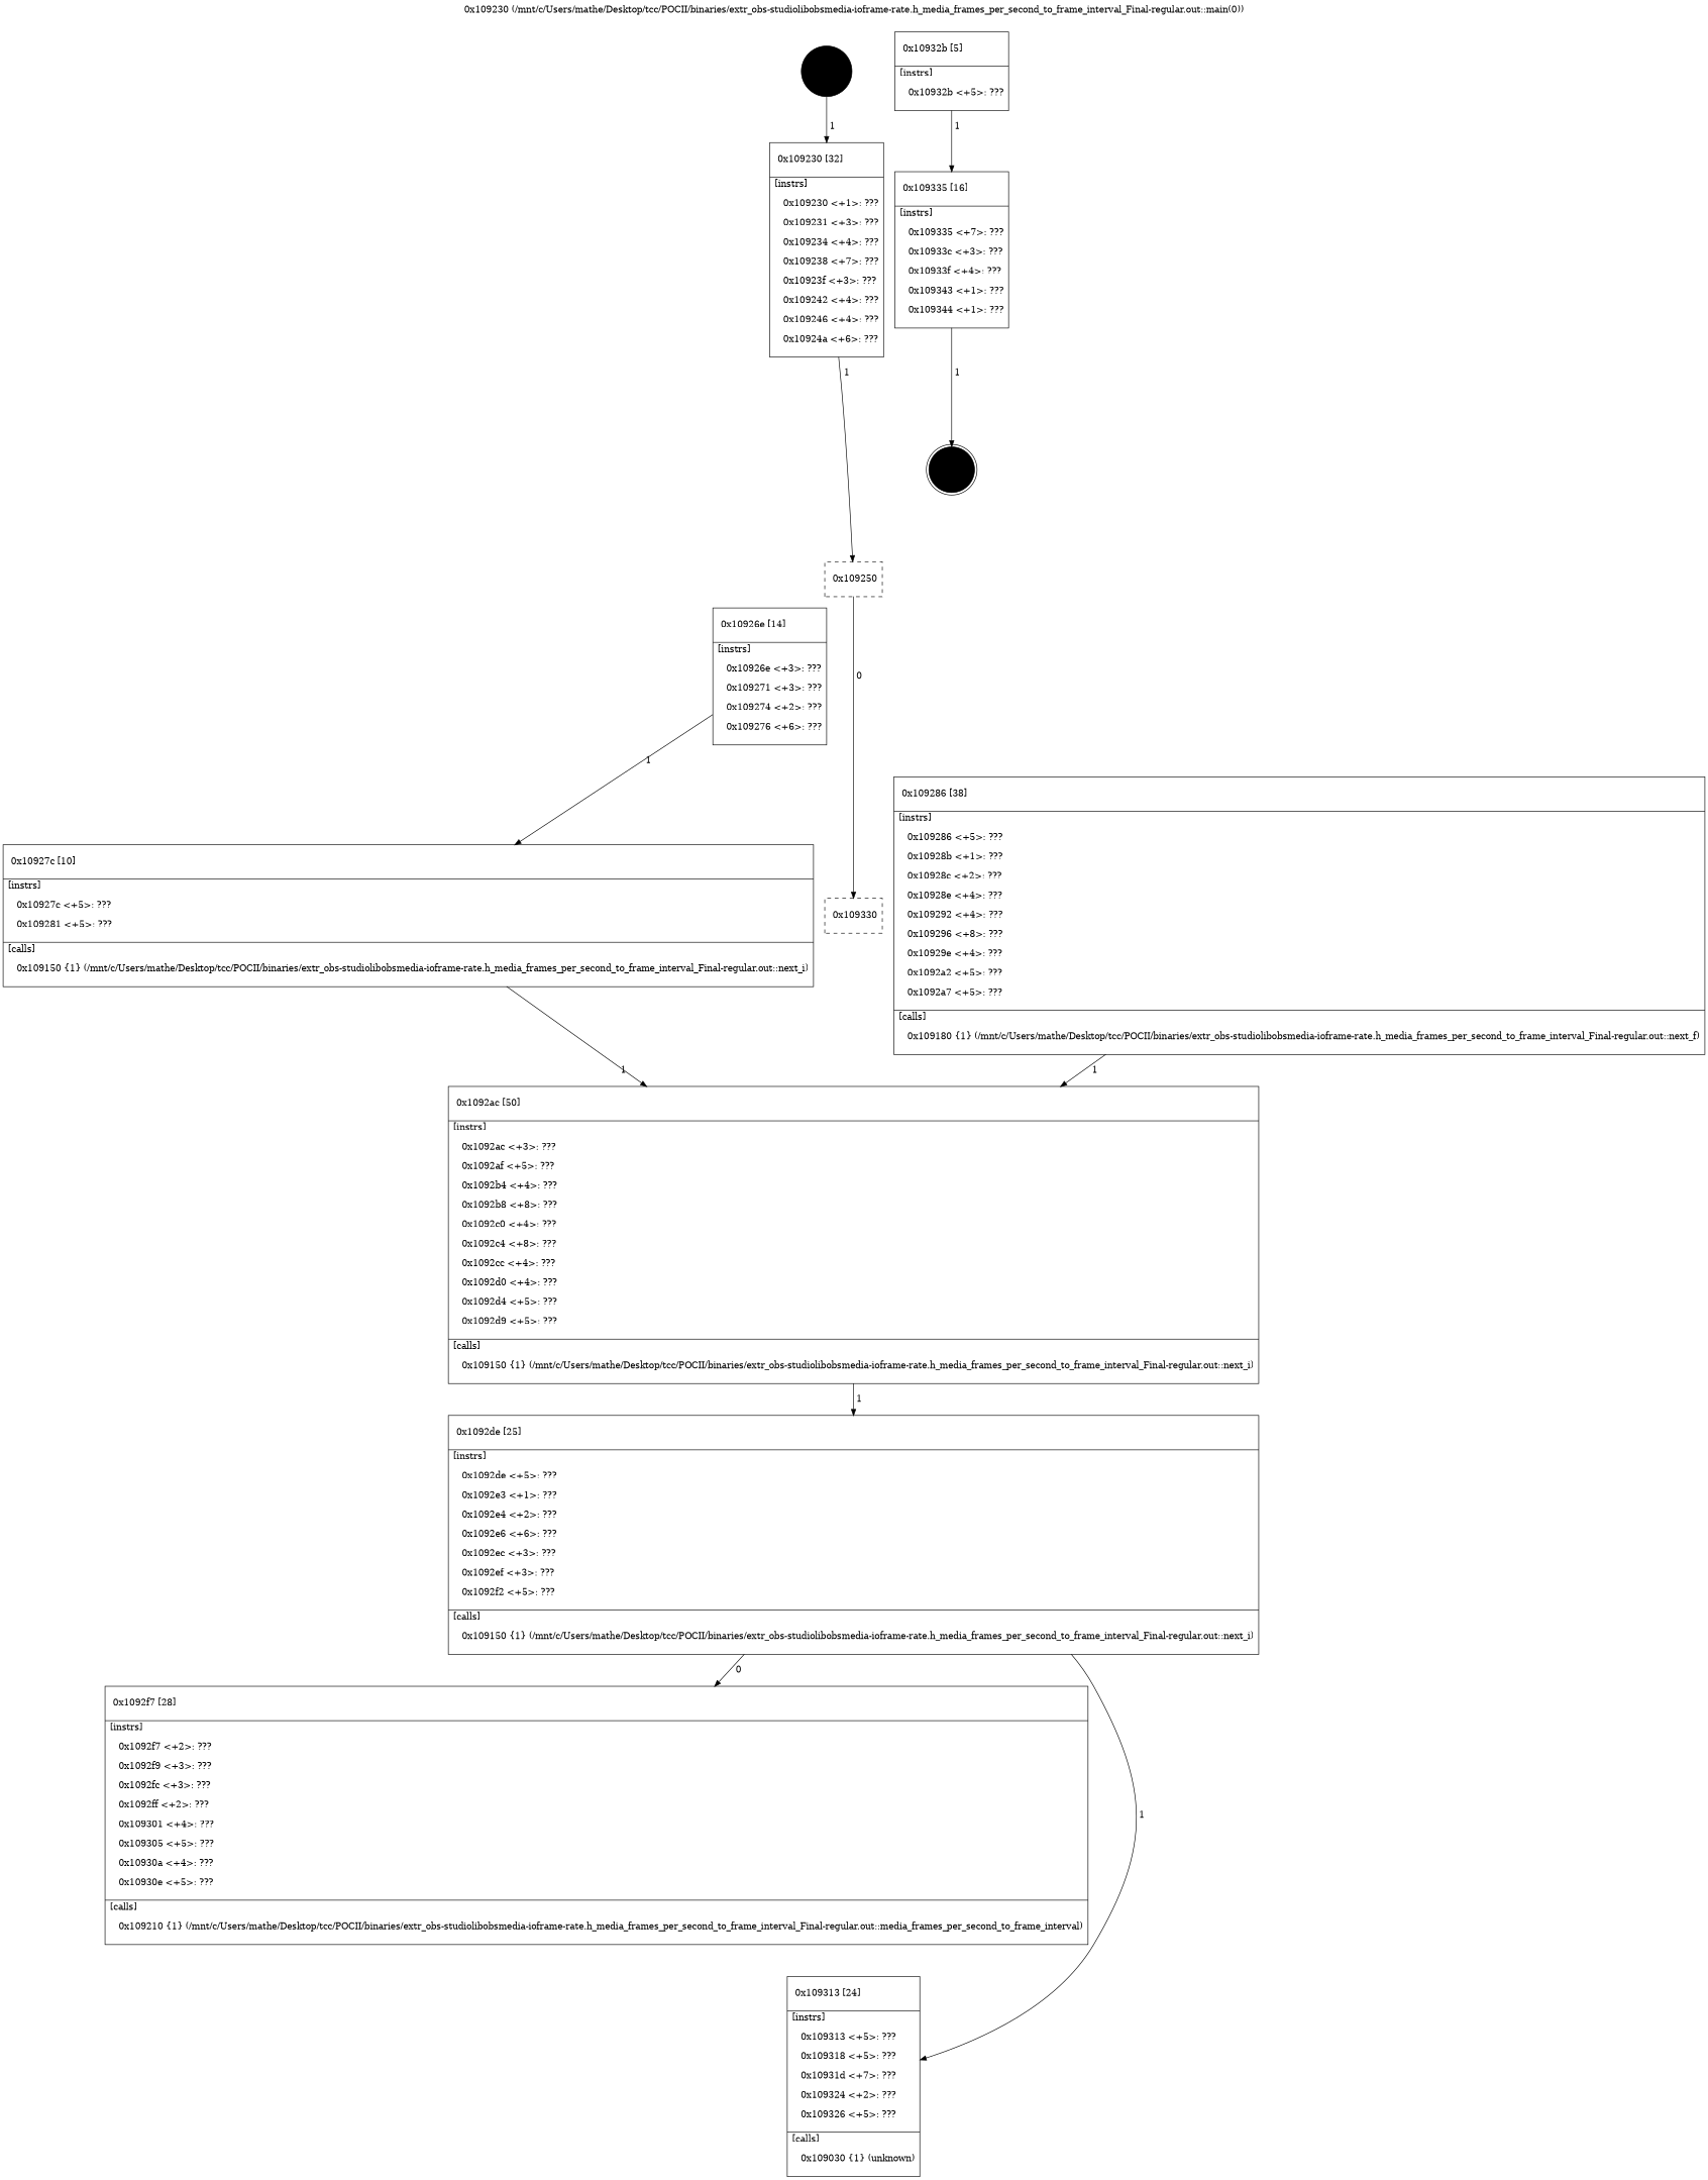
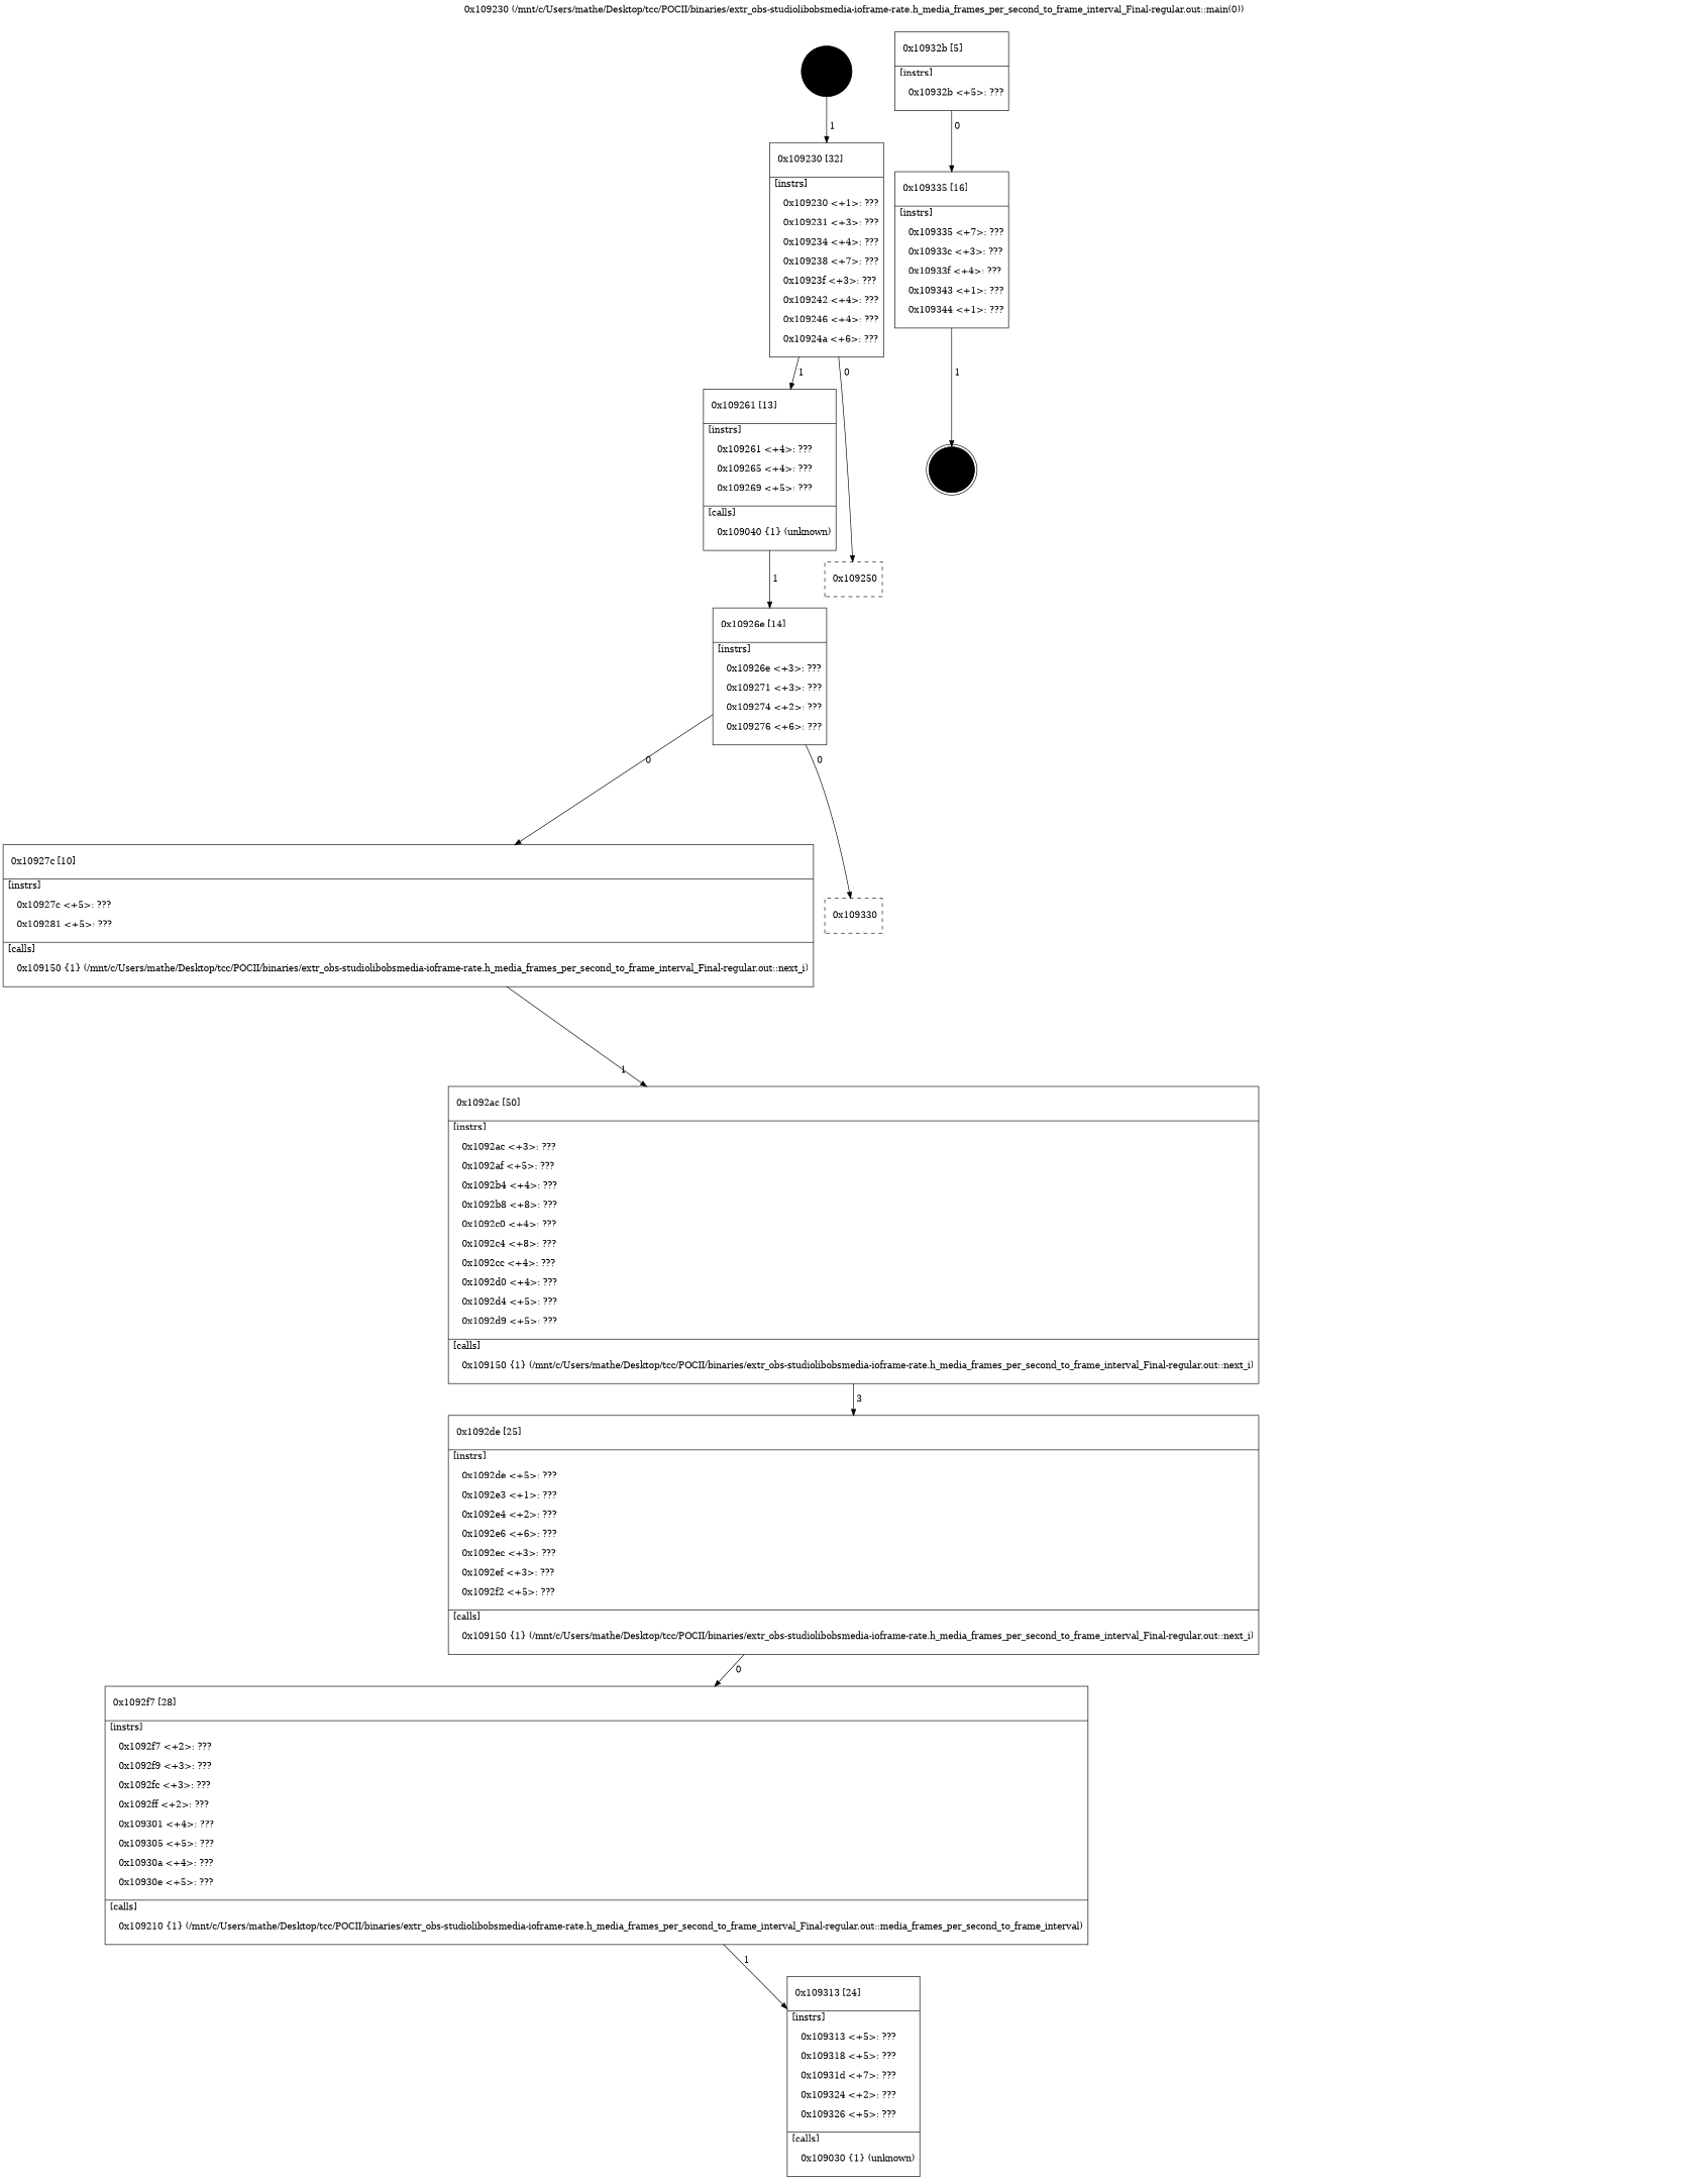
  digraph {
    label="0x109230 (/mnt/c/Users/mathe/Desktop/tcc/POCII/binaries/extr_obs-studiolibobsmedia-ioframe-rate.h_media_frames_per_second_to_frame_interval_Final-regular.out::main(0))"
    labelloc=t
    node [shape=record]
    Entry [fillcolor=black height=0.3 shape=circle style=filled width=0.3]
    n2 [label="{\n     0x109230 [32]\l\n     | [instrs]\l\n     &nbsp;&nbsp;0x109230 \<+1\>: ???\l\n     &nbsp;&nbsp;0x109231 \<+3\>: ???\l\n     &nbsp;&nbsp;0x109234 \<+4\>: ???\l\n     &nbsp;&nbsp;0x109238 \<+7\>: ???\l\n     &nbsp;&nbsp;0x10923f \<+3\>: ???\l\n     &nbsp;&nbsp;0x109242 \<+4\>: ???\l\n     &nbsp;&nbsp;0x109246 \<+4\>: ???\l\n     &nbsp;&nbsp;0x10924a \<+6\>: ???\l\n  }"]
+   n3 [label="{\n     0x109261 [13]\l\n     | [instrs]\l\n     &nbsp;&nbsp;0x109261 \<+4\>: ???\l\n     &nbsp;&nbsp;0x109265 \<+4\>: ???\l\n     &nbsp;&nbsp;0x109269 \<+5\>: ???\l\n     | [calls]\l\n     &nbsp;&nbsp;0x109040 \{1\} (unknown)\l\n  }"]
    n4 [label="{\n     0x109250\l\n  }" style=dashed]
    n5 [label="{\n     0x10926e [14]\l\n     | [instrs]\l\n     &nbsp;&nbsp;0x10926e \<+3\>: ???\l\n     &nbsp;&nbsp;0x109271 \<+3\>: ???\l\n     &nbsp;&nbsp;0x109274 \<+2\>: ???\l\n     &nbsp;&nbsp;0x109276 \<+6\>: ???\l\n  }"]
    n6 [label="{\n     0x109330\l\n  }" style=dashed]
    n7 [label="{\n     0x10927c [10]\l\n     | [instrs]\l\n     &nbsp;&nbsp;0x10927c \<+5\>: ???\l\n     &nbsp;&nbsp;0x109281 \<+5\>: ???\l\n     | [calls]\l\n     &nbsp;&nbsp;0x109150 \{1\} (/mnt/c/Users/mathe/Desktop/tcc/POCII/binaries/extr_obs-studiolibobsmedia-ioframe-rate.h_media_frames_per_second_to_frame_interval_Final-regular.out::next_i)\l\n  }"]
    n8 [label="{\n     0x1092ac [50]\l\n     | [instrs]\l\n     &nbsp;&nbsp;0x1092ac \<+3\>: ???\l\n     &nbsp;&nbsp;0x1092af \<+5\>: ???\l\n     &nbsp;&nbsp;0x1092b4 \<+4\>: ???\l\n     &nbsp;&nbsp;0x1092b8 \<+8\>: ???\l\n     &nbsp;&nbsp;0x1092c0 \<+4\>: ???\l\n     &nbsp;&nbsp;0x1092c4 \<+8\>: ???\l\n     &nbsp;&nbsp;0x1092cc \<+4\>: ???\l\n     &nbsp;&nbsp;0x1092d0 \<+4\>: ???\l\n     &nbsp;&nbsp;0x1092d4 \<+5\>: ???\l\n     &nbsp;&nbsp;0x1092d9 \<+5\>: ???\l\n     | [calls]\l\n     &nbsp;&nbsp;0x109150 \{1\} (/mnt/c/Users/mathe/Desktop/tcc/POCII/binaries/extr_obs-studiolibobsmedia-ioframe-rate.h_media_frames_per_second_to_frame_interval_Final-regular.out::next_i)\l\n  }"]
-   n9 [label="{\n     0x109286 [38]\l\n     | [instrs]\l\n     &nbsp;&nbsp;0x109286 \<+5\>: ???\l\n     &nbsp;&nbsp;0x10928b \<+1\>: ???\l\n     &nbsp;&nbsp;0x10928c \<+2\>: ???\l\n     &nbsp;&nbsp;0x10928e \<+4\>: ???\l\n     &nbsp;&nbsp;0x109292 \<+4\>: ???\l\n     &nbsp;&nbsp;0x109296 \<+8\>: ???\l\n     &nbsp;&nbsp;0x10929e \<+4\>: ???\l\n     &nbsp;&nbsp;0x1092a2 \<+5\>: ???\l\n     &nbsp;&nbsp;0x1092a7 \<+5\>: ???\l\n     | [calls]\l\n     &nbsp;&nbsp;0x109180 \{1\} (/mnt/c/Users/mathe/Desktop/tcc/POCII/binaries/extr_obs-studiolibobsmedia-ioframe-rate.h_media_frames_per_second_to_frame_interval_Final-regular.out::next_f)\l\n  }"]
    Exit [fillcolor=black height=0.3 peripheries=2 shape=circle style=filled width=0.3]
    n11 [label="{\n     0x1092de [25]\l\n     | [instrs]\l\n     &nbsp;&nbsp;0x1092de \<+5\>: ???\l\n     &nbsp;&nbsp;0x1092e3 \<+1\>: ???\l\n     &nbsp;&nbsp;0x1092e4 \<+2\>: ???\l\n     &nbsp;&nbsp;0x1092e6 \<+6\>: ???\l\n     &nbsp;&nbsp;0x1092ec \<+3\>: ???\l\n     &nbsp;&nbsp;0x1092ef \<+3\>: ???\l\n     &nbsp;&nbsp;0x1092f2 \<+5\>: ???\l\n     | [calls]\l\n     &nbsp;&nbsp;0x109150 \{1\} (/mnt/c/Users/mathe/Desktop/tcc/POCII/binaries/extr_obs-studiolibobsmedia-ioframe-rate.h_media_frames_per_second_to_frame_interval_Final-regular.out::next_i)\l\n  }"]
    n12 [label="{\n     0x1092f7 [28]\l\n     | [instrs]\l\n     &nbsp;&nbsp;0x1092f7 \<+2\>: ???\l\n     &nbsp;&nbsp;0x1092f9 \<+3\>: ???\l\n     &nbsp;&nbsp;0x1092fc \<+3\>: ???\l\n     &nbsp;&nbsp;0x1092ff \<+2\>: ???\l\n     &nbsp;&nbsp;0x109301 \<+4\>: ???\l\n     &nbsp;&nbsp;0x109305 \<+5\>: ???\l\n     &nbsp;&nbsp;0x10930a \<+4\>: ???\l\n     &nbsp;&nbsp;0x10930e \<+5\>: ???\l\n     | [calls]\l\n     &nbsp;&nbsp;0x109210 \{1\} (/mnt/c/Users/mathe/Desktop/tcc/POCII/binaries/extr_obs-studiolibobsmedia-ioframe-rate.h_media_frames_per_second_to_frame_interval_Final-regular.out::media_frames_per_second_to_frame_interval)\l\n  }"]
    n13 [label="{\n     0x109313 [24]\l\n     | [instrs]\l\n     &nbsp;&nbsp;0x109313 \<+5\>: ???\l\n     &nbsp;&nbsp;0x109318 \<+5\>: ???\l\n     &nbsp;&nbsp;0x10931d \<+7\>: ???\l\n     &nbsp;&nbsp;0x109324 \<+2\>: ???\l\n     &nbsp;&nbsp;0x109326 \<+5\>: ???\l\n     | [calls]\l\n     &nbsp;&nbsp;0x109030 \{1\} (unknown)\l\n  }"]
    n14 [label="{\n     0x10932b [5]\l\n     | [instrs]\l\n     &nbsp;&nbsp;0x10932b \<+5\>: ???\l\n  }"]
    n15 [label="{\n     0x109335 [16]\l\n     | [instrs]\l\n     &nbsp;&nbsp;0x109335 \<+7\>: ???\l\n     &nbsp;&nbsp;0x10933c \<+3\>: ???\l\n     &nbsp;&nbsp;0x10933f \<+4\>: ???\l\n     &nbsp;&nbsp;0x109343 \<+1\>: ???\l\n     &nbsp;&nbsp;0x109344 \<+1\>: ???\l\n  }"]
    Entry -> n2 [label=" 1"]
-   n2 -> n4 [label=" 1"]
-   n4 -> n6 [label=" 0"]
-   n5 -> n7 [label=" 1"]
+   n2 -> n3 [label=" 1"]
+   n2 -> n4 [label=" 0"]
+   n3 -> n5 [label=" 1"]
+   n5 -> n6 [label=" 0"]
+   n5 -> n7 [label=" 0"]
    n7 -> n8 [label=" 1"]
-   n8 -> n11 [label=" 1"]
-   n9 -> n8 [label=" 1"]
+   n8 -> n11 [label=" 3"]
    n11 -> n12 [label=" 0"]
-   n11 -> n13 [label=" 1"]
-   n14 -> n15 [label=" 1"]
+   n12 -> n13 [label=" 1"]
+   n14 -> n15 [label=" 0"]
    n15 -> Exit [label=" 1"]
  }
